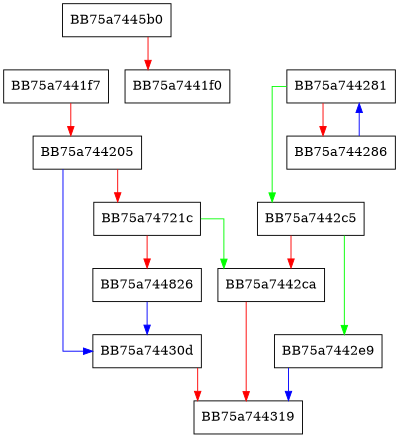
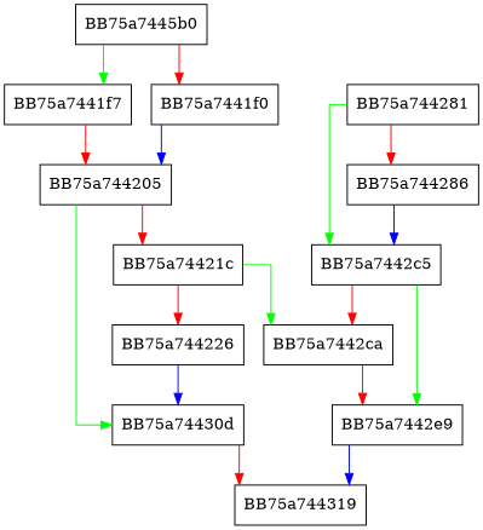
  digraph {
    splines=ortho
    node [shape=box]
    edge [color=red]
    n1 [label=BB75a7445b0]
    BB75a7441f7
    BB75a7441f0
    BB75a744205
    BB75a74430d
-   BB75a74421c [label=BB75a74721c]
+   BB75a74421c
    BB75a744319
-   BB75a744226 [label=BB75a744826]
+   BB75a744226
    BB75a7442ca
    BB75a744281
    BB75a7442c5
    BB75a744286
    BB75a7442e9
+   n1 -> BB75a7441f7 [color=green]
    n1 -> BB75a7441f0
    BB75a7441f7 -> BB75a744205
-   BB75a744205 -> BB75a74430d [color=blue]
+   BB75a7441f0 -> BB75a744205 [color=blue]
+   BB75a744205 -> BB75a74430d [color=green]
    BB75a744205 -> BB75a74421c
    BB75a74430d -> BB75a744319
    BB75a74421c -> BB75a744226
    BB75a74421c -> BB75a7442ca [color=green]
    BB75a744226 -> BB75a74430d [color=blue]
-   BB75a7442ca -> BB75a744319
+   BB75a7442ca -> BB75a7442e9
    BB75a744281 -> BB75a7442c5 [color=green]
    BB75a744281 -> BB75a744286
    BB75a7442c5 -> BB75a7442ca
    BB75a7442c5 -> BB75a7442e9 [color=green]
-   BB75a744286 -> BB75a744281 [color=blue]
+   BB75a744286 -> BB75a7442c5 [color=blue]
    BB75a7442e9 -> BB75a744319 [color=blue]
  }
